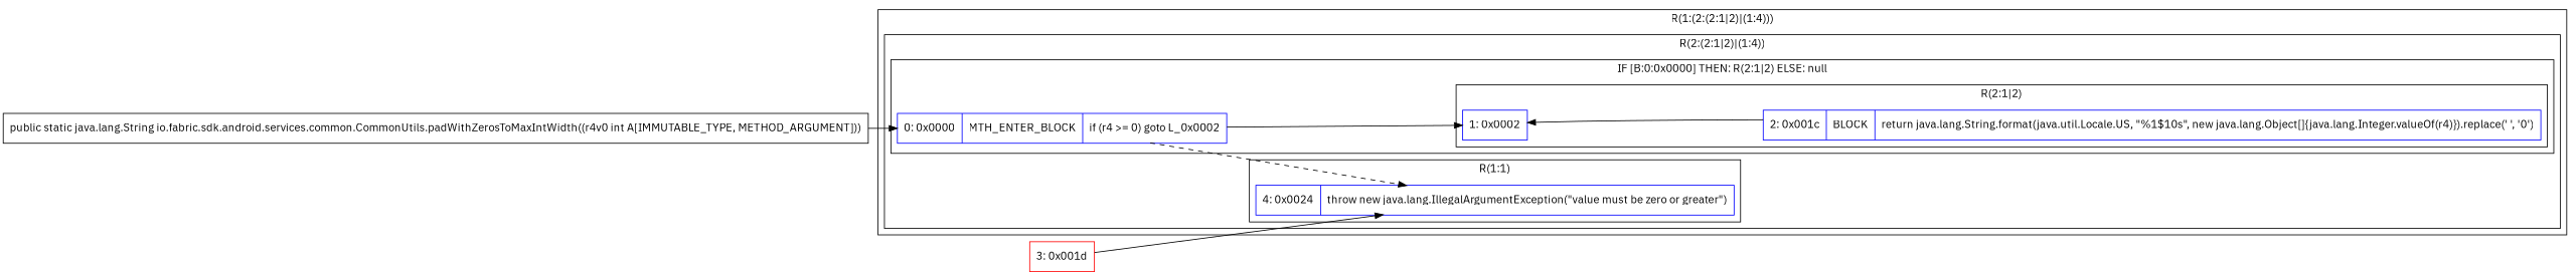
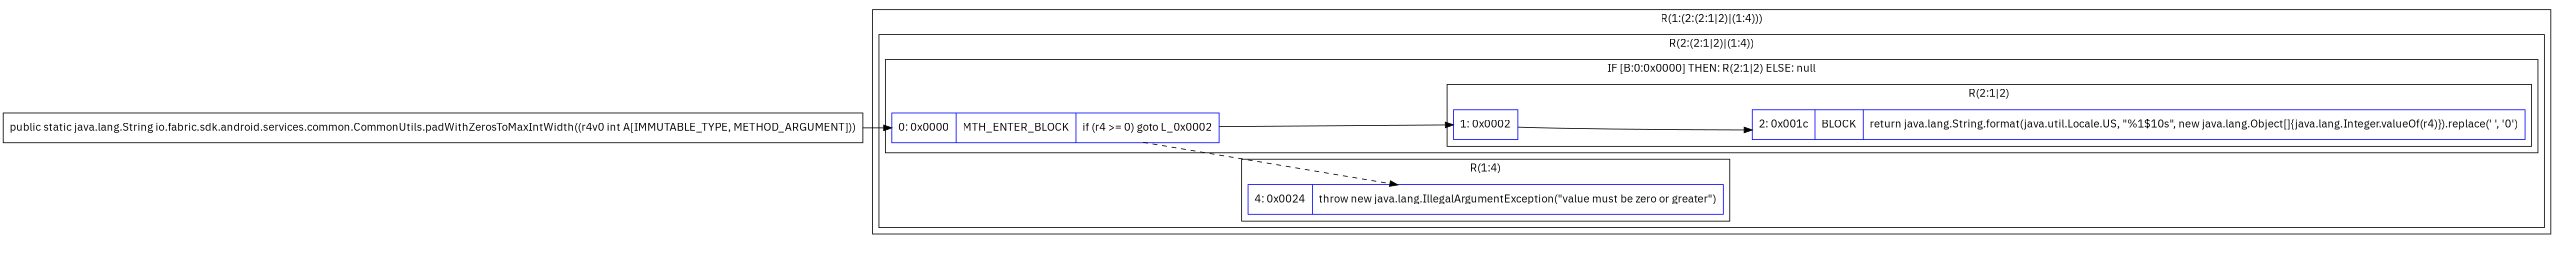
  digraph {
    fontname="IBM Plex Sans"
    rankdir=LR
    node [color=blue fontname="IBM Plex Sans" shape=record]
    edge [fontname="IBM Plex Sans"]
    n1 [label="{1\:\ 0x0002}"]
    n2 [label="{2\:\ 0x001c|BLOCK\l|return java.lang.String.format(java.util.Locale.US, \"%1$10s\", new java.lang.Object[]\{java.lang.Integer.valueOf(r4)\}).replace(' ', '0')\l}"]
    n3 [label="{0\:\ 0x0000|MTH_ENTER_BLOCK\l|if (r4 \>= 0) goto L_0x0002\l}"]
    n4 [label="{4\:\ 0x0024|throw new java.lang.IllegalArgumentException(\"value must be zero or greater\")\l}"]
-   n5 [color=red label="{3\:\ 0x001d}"]
    n6 [label="{public static java.lang.String io.fabric.sdk.android.services.common.CommonUtils.padWithZerosToMaxIntWidth((r4v0 int A[IMMUTABLE_TYPE, METHOD_ARGUMENT])) }" color=""]
    subgraph cluster_1 {
      label="R(1:(2:(2:1|2)|(1:4)))"
      subgraph cluster_2 {
        label="R(2:(2:1|2)|(1:4))"
        subgraph cluster_3 {
          label="IF [B:0:0x0000] THEN: R(2:1|2) ELSE: null"
          n3
          subgraph cluster_4 {
            label="R(2:1|2)"
            n1
            n2
          }
        }
        subgraph cluster_5 {
-         label="R(1:1)"
+         label="R(1:4)"
          n4
        }
      }
    }
-   n2 -> n1
+   n1 -> n2
    n3 -> n1
    n3 -> n4 [style=dashed]
-   n5 -> n4
    n6 -> n3
  }
